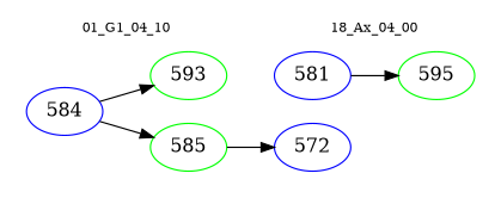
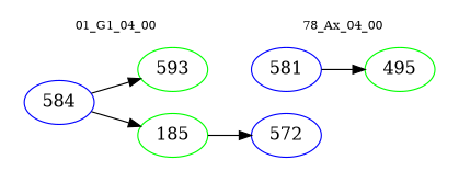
  digraph {
    rankdir=LR
    node [color=blue]
    edge [color=black]
    n1 [label=581]
    n2 [label=572]
-   n3 [color=green label=595]
+   n3 [color=green label=495]
    n4 [label=584]
-   n5 [color=green label=585]
+   n5 [color=green label=185]
    n6 [color=green label=593]
    subgraph cluster_1 {
      color=white
      fontsize=10
-     label="18_Ax_04_00"
+     label="78_Ax_04_00"
      n1
      n2
      n3
    }
    subgraph cluster_2 {
      color=white
      fontsize=10
-     label="01_G1_04_10"
+     label="01_G1_04_00"
      n4
      n5
      n6
    }
    n1 -> n3
    n4 -> n5
    n4 -> n6
    n5 -> n2
  }
